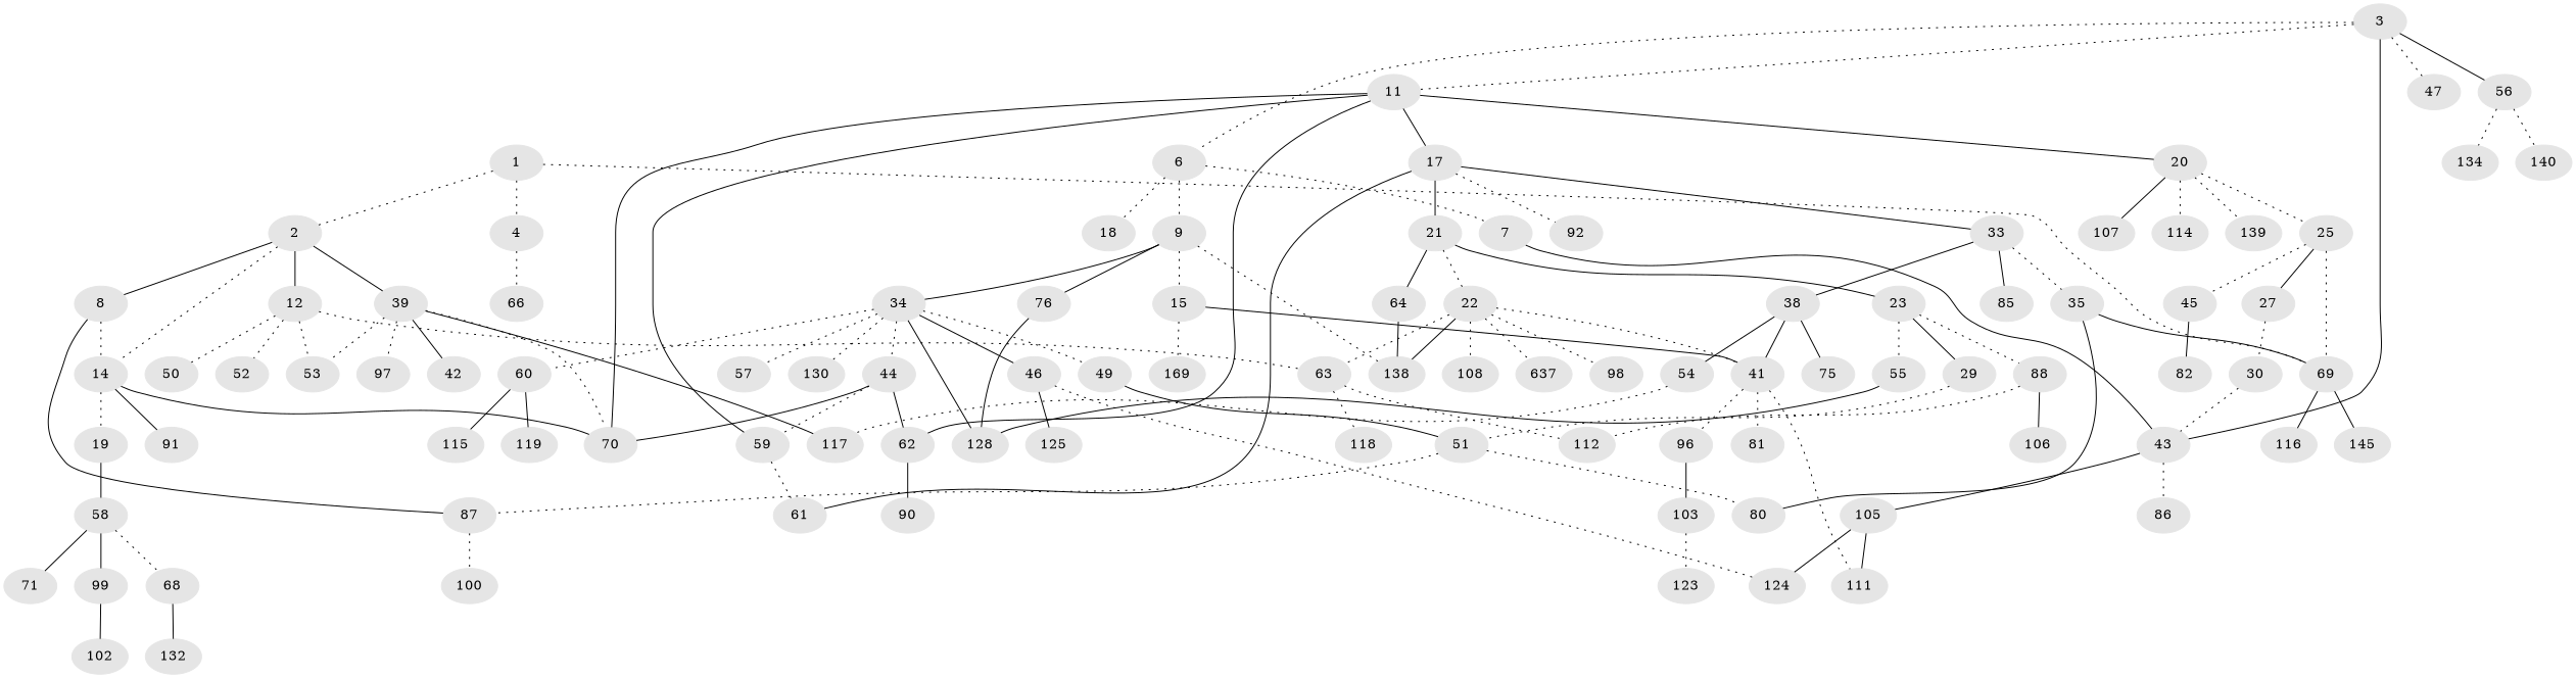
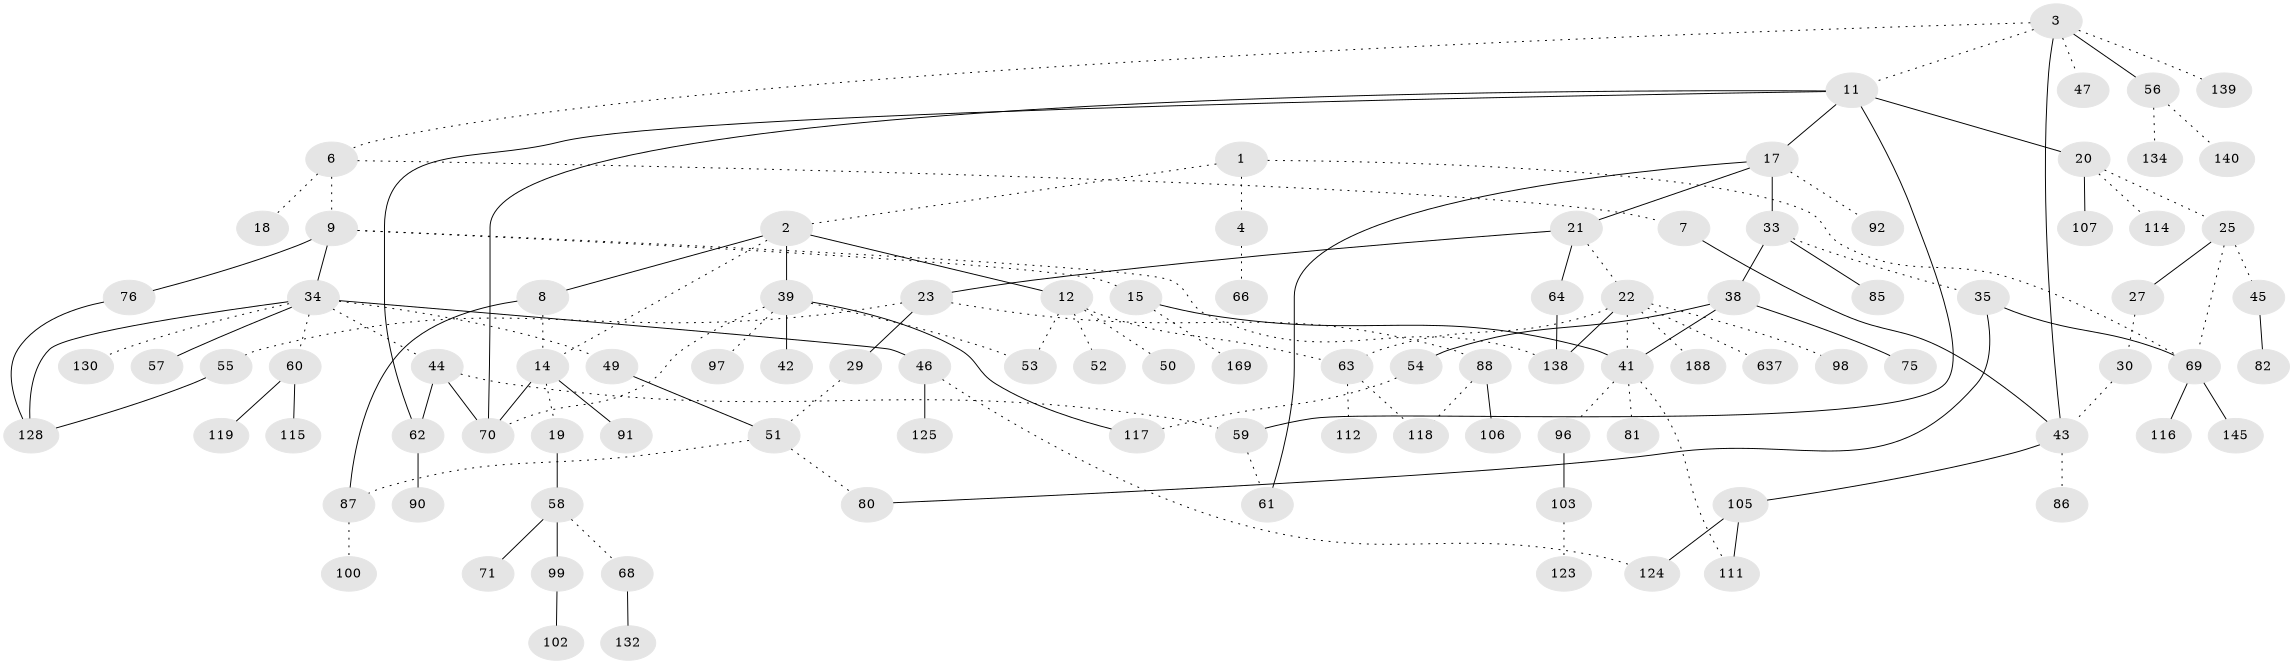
  graph {
    node [color=gray90 style=filled]
    edge [style=dotted]
    1 [super="+126"]
    2
    4
    69 [super="+93"]
    8 [super="+16"]
    12 [super="+31"]
    14 [super="+110"]
    39 [super="+113"]
    3 [super="+5"]
    6 [super="+72"]
    11 [super="+13"]
    43 [super="+78"]
    47 [super="+83"]
    56 [super="+84"]
    139
    66
    116
    145
    87 [super="+133"]
    50
    52
    53 [super="+135"]
    63 [super="+74"]
    70
    19 [super="+141"]
    91
    42
    97
    117 [super="+136"]
    18
    7
    9 [super="+10"]
    17 [super="+26"]
    20 [super="+89"]
    59 [super="+95"]
    62 [super="+79"]
    86
    105 [super="+127"]
    134
    140
    15
    34 [super="+37"]
    76 [super="+131"]
    138
    100
    41 [super="+121"]
    n47 [label=169]
    44
    46 [super="+77"]
    49 [super="+67"]
    57
    60
    128 [super="+129"]
    130
    21
    33 [super="+36"]
    61 [super="+65"]
    92 [super="+142"]
    25 [super="+28"]
    107
    114
    90
    112
    118
    58
    81
    96
    111
    22 [super="+32"]
    23 [super="+24"]
    64
    35
    38 [super="+40"]
    85
    68 [super="+101"]
    71 [super="+73"]
    99
    27
    45
    98
-   108
+   108 [label=188]
    n82 [label=637]
    29 [super="+143"]
    55
    88 [super="+104"]
    51
    106 [super="+122"]
    30
    82
    80 [super="+94"]
    54 [super="+144"]
    75
    124
    125
    115
    119
    103 [super="+120"]
    132
    102
    123
    1 -- 2
    1 -- 4
    1 -- 69
    2 -- 8 [style=solid]
    2 -- 12 [style=solid]
    2 -- 14
    2 -- 39 [style=solid]
    4 -- 66
    69 -- 116 [style=solid]
    69 -- 145 [style=solid]
    8 -- 14
    8 -- 87 [style=solid]
    12 -- 50
    12 -- 52
    12 -- 53
    12 -- 63
    14 -- 70 [style=solid]
    14 -- 19
    14 -- 91 [style=solid]
    39 -- 53
    39 -- 70
    39 -- 42 [style=solid]
    39 -- 97
    39 -- 117 [style=solid]
    3 -- 6
    3 -- 11
    3 -- 43 [style=solid]
    3 -- 47
    3 -- 56 [style=solid]
-   20 -- 139
+   3 -- 139
    6 -- 18
    6 -- 7
    6 -- 9 [weight=2]
    11 -- 70 [style=solid]
    11 -- 17 [style=solid]
    11 -- 20 [style=solid]
    11 -- 59 [style=solid]
    11 -- 62 [style=solid]
    43 -- 86
    43 -- 105 [style=solid]
    56 -- 134
    56 -- 140
    87 -- 100
    63 -- 112
    63 -- 118
    19 -- 58 [style=solid]
    7 -- 43 [style=solid]
    9 -- 15
    9 -- 34 [style=solid]
    9 -- 76 [style=solid]
    9 -- 138
    17 -- 21 [style=solid]
    17 -- 33 [style=solid]
    17 -- 61 [style=solid]
    17 -- 92
    20 -- 25
    20 -- 107 [style=solid]
    20 -- 114
    59 -- 61
    62 -- 90 [style=solid]
    105 -- 111 [style=solid]
    105 -- 124 [style=solid]
    15 -- 41 [style=solid]
    15 -- n47
    34 -- 44
    34 -- 46 [style=solid]
    34 -- 49
-   34 -- 57
+   34 -- 57 [style=solid]
    34 -- 60
    34 -- 128 [style=solid]
    34 -- 130
    76 -- 128 [style=solid]
    41 -- 81
    41 -- 96
    41 -- 111
    44 -- 70 [style=solid]
    44 -- 59
    44 -- 62 [style=solid]
    46 -- 124
    46 -- 125 [style=solid]
    49 -- 51 [style=solid]
    60 -- 115 [style=solid]
    60 -- 119 [style=solid]
    21 -- 22
    21 -- 23 [style=solid]
    21 -- 64 [style=solid]
    33 -- 35 [weight=2]
    33 -- 38 [style=solid]
    33 -- 85 [style=solid]
    25 -- 69
    25 -- 27 [style=solid]
    25 -- 45
    58 -- 68
    58 -- 71 [style=solid]
    58 -- 99 [style=solid]
    96 -- 103 [style=solid]
    22 -- 63
    22 -- 138 [style=solid]
    22 -- 41
    22 -- 98
    22 -- 108
    22 -- n82
    23 -- 29 [style=solid]
    23 -- 55
    23 -- 88
    64 -- 138 [style=solid]
    35 -- 69 [style=solid]
    35 -- 80 [style=solid]
    38 -- 41 [style=solid]
    38 -- 54 [style=solid]
    38 -- 75 [style=solid]
    68 -- 132 [style=solid]
    99 -- 102 [style=solid]
    27 -- 30
    45 -- 82 [style=solid]
    29 -- 51
    55 -- 128 [style=solid]
-   88 -- 112
+   88 -- 118
    88 -- 106 [style=solid]
    51 -- 87
    51 -- 80
    30 -- 43
    54 -- 117
    103 -- 123
  }
